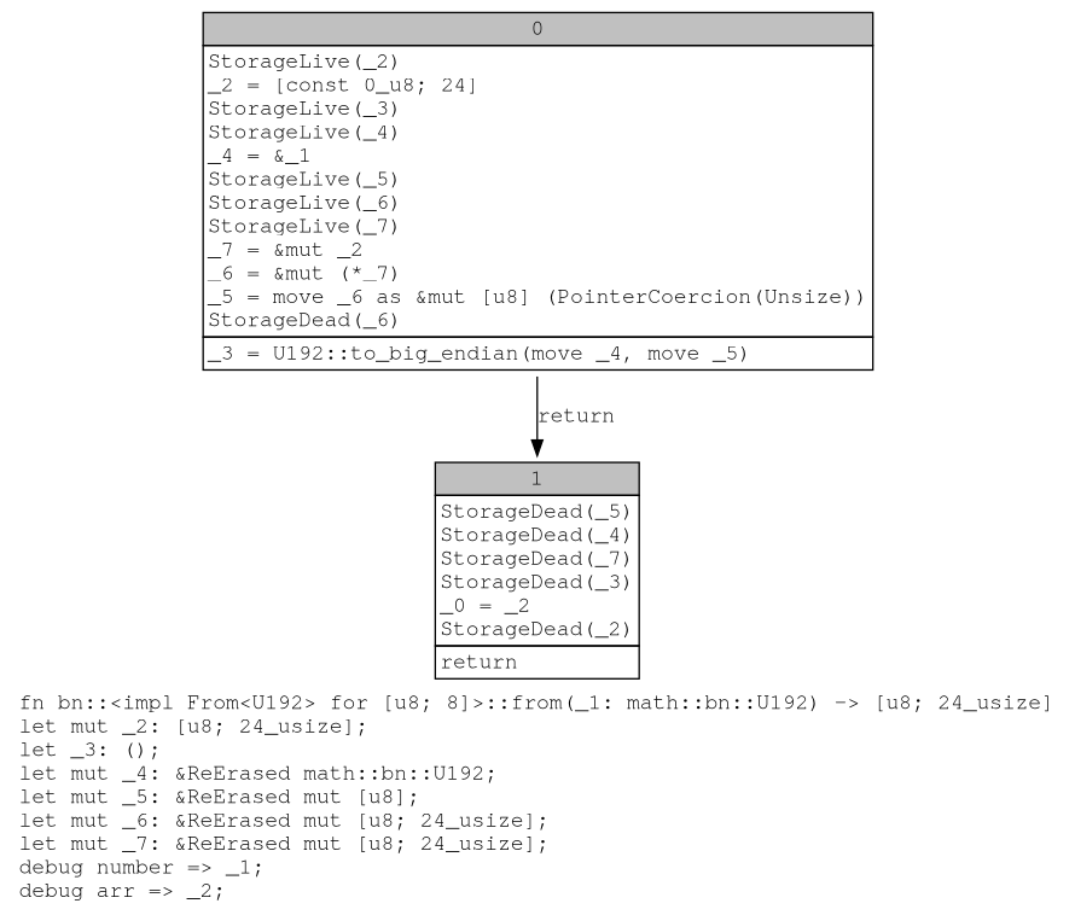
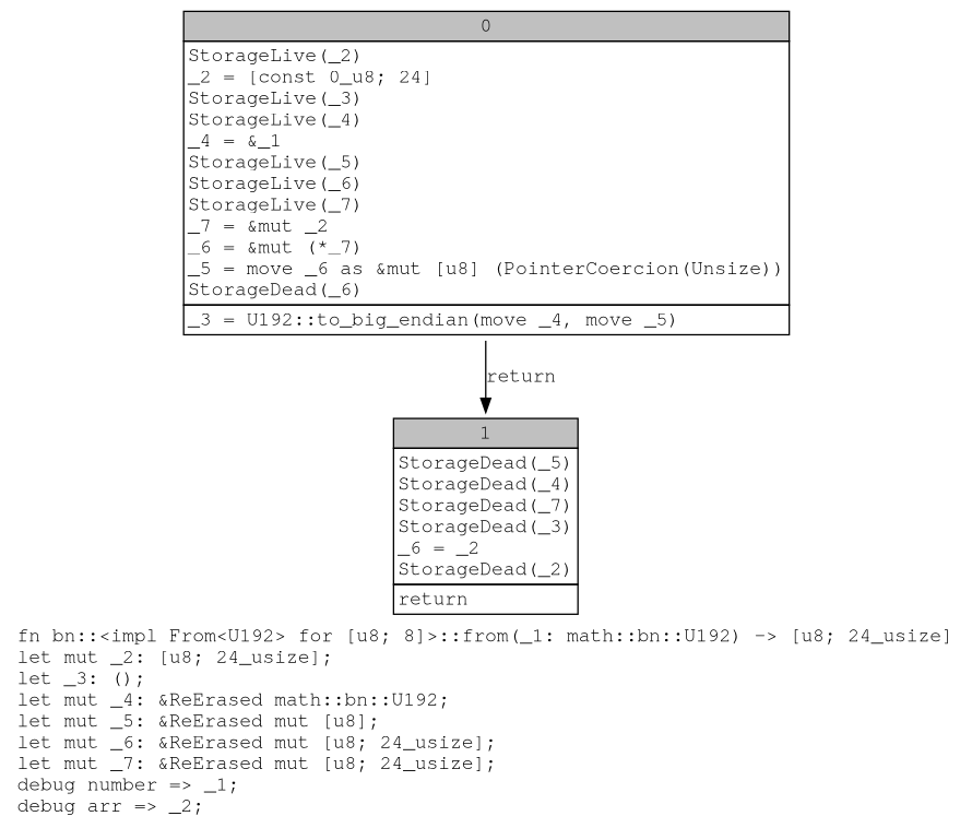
  digraph {
    fontname="Courier, monospace"
    label=<fn bn::&lt;impl From&lt;U192&gt; for [u8; 8]&gt;::from(_1: math::bn::U192) -&gt; [u8; 24_usize]<br align="left"/>let mut _2: [u8; 24_usize];<br align="left"/>let _3: ();<br align="left"/>let mut _4: &amp;ReErased math::bn::U192;<br align="left"/>let mut _5: &amp;ReErased mut [u8];<br align="left"/>let mut _6: &amp;ReErased mut [u8; 24_usize];<br align="left"/>let mut _7: &amp;ReErased mut [u8; 24_usize];<br align="left"/>debug number =&gt; _1;<br align="left"/>debug arr =&gt; _2;<br align="left"/>>
    node [fontname="Courier, monospace" shape=none]
    n1 [label=<<table border="0" cellborder="1" cellspacing="0"><tr><td bgcolor="gray" align="center" colspan="1">0</td></tr><tr><td align="left" balign="left">StorageLive(_2)<br/>_2 = [const 0_u8; 24]<br/>StorageLive(_3)<br/>StorageLive(_4)<br/>_4 = &amp;_1<br/>StorageLive(_5)<br/>StorageLive(_6)<br/>StorageLive(_7)<br/>_7 = &amp;mut _2<br/>_6 = &amp;mut (*_7)<br/>_5 = move _6 as &amp;mut [u8] (PointerCoercion(Unsize))<br/>StorageDead(_6)<br/></td></tr><tr><td align="left">_3 = U192::to_big_endian(move _4, move _5)</td></tr></table>>]
-   n2 [label=<<table border="0" cellborder="1" cellspacing="0"><tr><td bgcolor="gray" align="center" colspan="1">1</td></tr><tr><td align="left" balign="left">StorageDead(_5)<br/>StorageDead(_4)<br/>StorageDead(_7)<br/>StorageDead(_3)<br/>_0 = _2<br/>StorageDead(_2)<br/></td></tr><tr><td align="left">return</td></tr></table>>]
+   n2 [label=<<table border="0" cellborder="1" cellspacing="0"><tr><td bgcolor="gray" align="center" colspan="1">1</td></tr><tr><td align="left" balign="left">StorageDead(_5)<br/>StorageDead(_4)<br/>StorageDead(_7)<br/>StorageDead(_3)<br/>_6 = _2<br/>StorageDead(_2)<br/></td></tr><tr><td align="left">return</td></tr></table>>]
    n1 -> n2 [fontname="Courier, monospace" label=return]
  }
